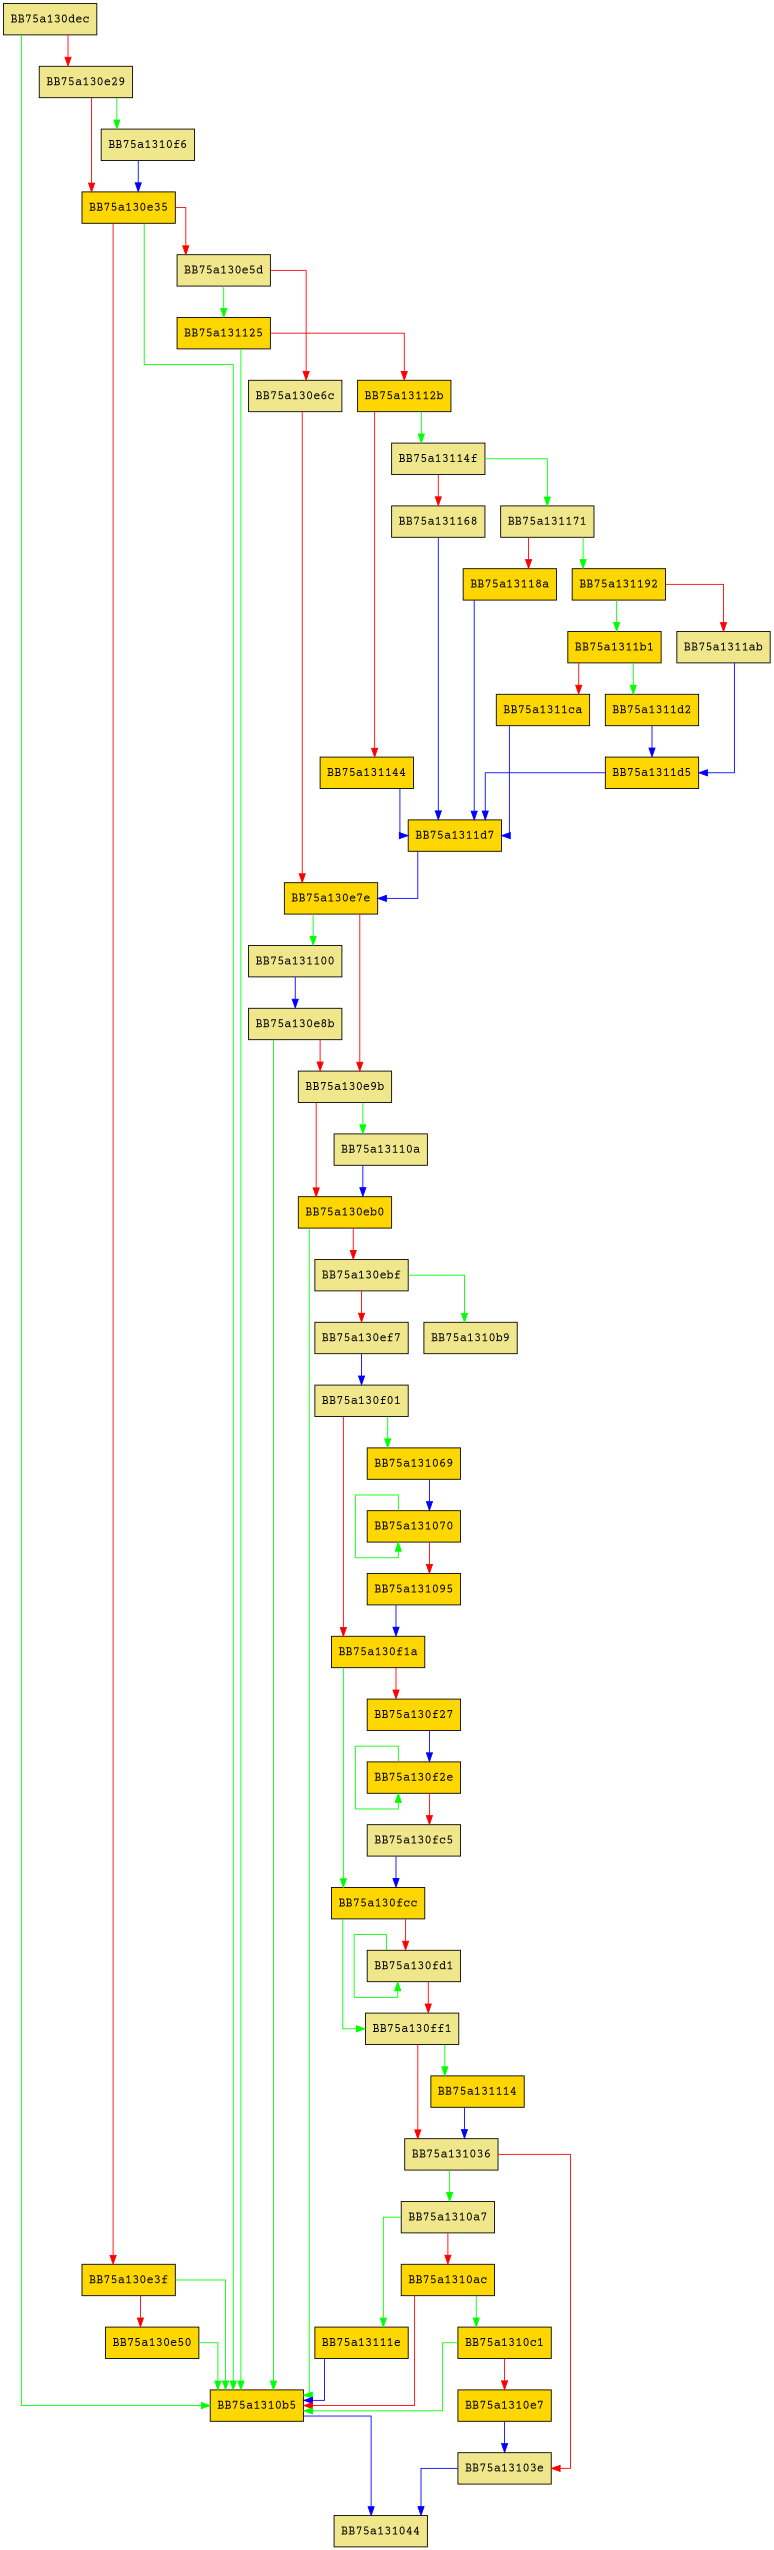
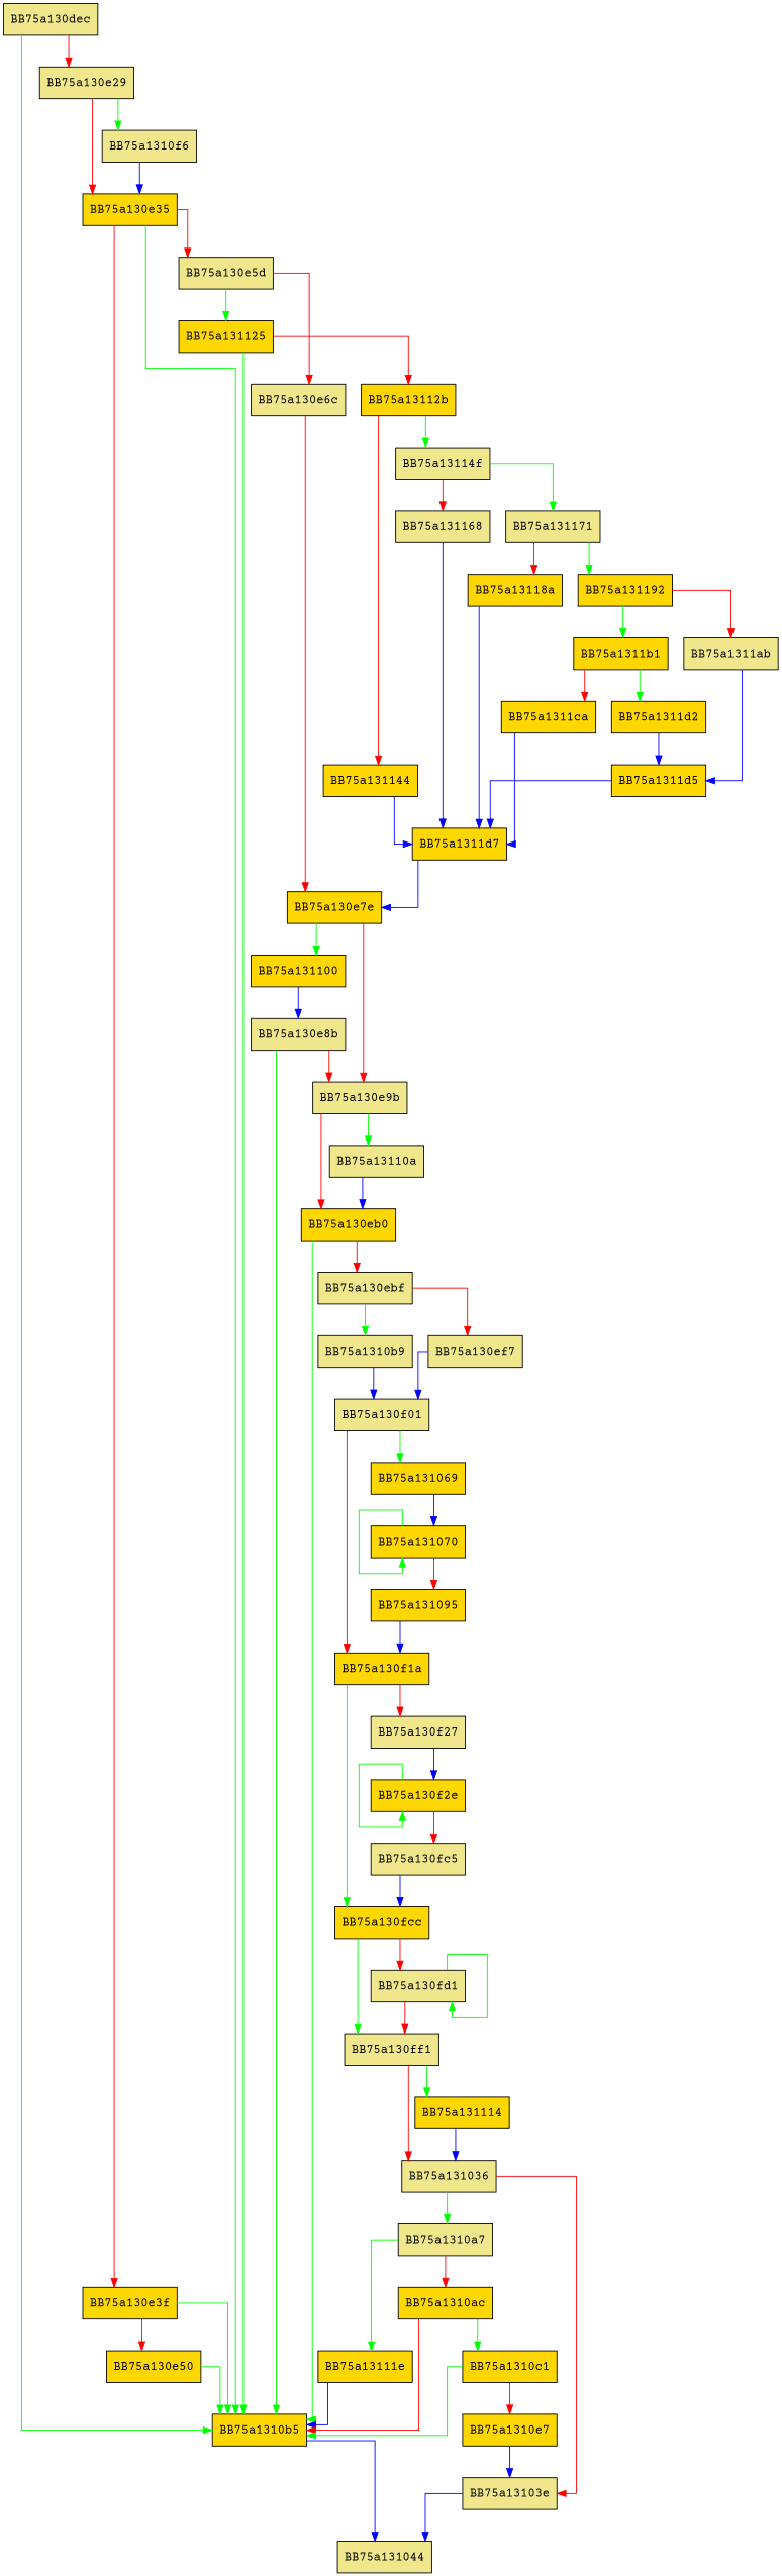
  digraph {
    fontname="Courier Prime"
    splines=ortho
    node [fillcolor=gold fontname="Courier Prime" shape=box style=filled]
    edge [color=red fontname="Courier Prime"]
    BB75a130dec [fillcolor=khaki]
    BB75a1310b5
    BB75a130e29 [fillcolor=khaki]
    BB75a131044 [fillcolor=khaki]
    BB75a1310f6 [fillcolor=khaki]
    BB75a130e35
    BB75a130e3f
    BB75a130e5d [fillcolor=khaki]
    BB75a130e50
    BB75a131125
    BB75a130e6c [fillcolor=khaki]
    BB75a13112b
    BB75a130e7e
    BB75a13114f [fillcolor=khaki]
    BB75a131144
-   BB75a131100 [fillcolor=khaki]
+   BB75a131100
    BB75a130e9b [fillcolor=khaki]
    BB75a130e8b [fillcolor=khaki]
    BB75a13110a [fillcolor=khaki]
    BB75a130eb0
    BB75a130ebf [fillcolor=khaki]
    BB75a1310b9 [fillcolor=khaki]
    BB75a130ef7 [fillcolor=khaki]
    BB75a130f01 [fillcolor=khaki]
    BB75a131069
    BB75a130f1a
    BB75a131070
    BB75a130fcc
-   BB75a130f27
+   BB75a130f27 [fillcolor=khaki]
    BB75a131095
    BB75a130ff1 [fillcolor=khaki]
    BB75a130fd1 [fillcolor=khaki]
    BB75a130f2e
    BB75a131114
    BB75a131036 [fillcolor=khaki]
    BB75a130fc5 [fillcolor=khaki]
    BB75a1310a7 [fillcolor=khaki]
    BB75a13103e [fillcolor=khaki]
    BB75a13111e
    BB75a1310ac
    BB75a1310c1
    BB75a1310e7
    BB75a131171 [fillcolor=khaki]
    BB75a131168 [fillcolor=khaki]
    BB75a1311d7
    BB75a131192
    BB75a13118a
    BB75a1311b1
    BB75a1311ab [fillcolor=khaki]
    BB75a1311d2
    BB75a1311ca
    BB75a1311d5
    BB75a130dec -> BB75a1310b5 [color=green]
    BB75a130dec -> BB75a130e29
    BB75a1310b5 -> BB75a131044 [color=blue]
    BB75a130e29 -> BB75a1310f6 [color=green]
    BB75a130e29 -> BB75a130e35
    BB75a1310f6 -> BB75a130e35 [color=blue]
    BB75a130e35 -> BB75a1310b5 [color=green]
    BB75a130e35 -> BB75a130e3f
    BB75a130e35 -> BB75a130e5d
    BB75a130e3f -> BB75a1310b5 [color=green]
    BB75a130e3f -> BB75a130e50
    BB75a130e5d -> BB75a131125 [color=green]
    BB75a130e5d -> BB75a130e6c
    BB75a130e50 -> BB75a1310b5 [color=green]
    BB75a131125 -> BB75a1310b5 [color=green]
    BB75a131125 -> BB75a13112b
    BB75a130e6c -> BB75a130e7e
    BB75a13112b -> BB75a13114f [color=green]
    BB75a13112b -> BB75a131144
    BB75a130e7e -> BB75a131100 [color=green]
    BB75a130e7e -> BB75a130e9b
    BB75a13114f -> BB75a131171 [color=green]
    BB75a13114f -> BB75a131168
    BB75a131144 -> BB75a1311d7 [color=blue]
    BB75a131100 -> BB75a130e8b [color=blue]
    BB75a130e9b -> BB75a13110a [color=green]
    BB75a130e9b -> BB75a130eb0
    BB75a130e8b -> BB75a1310b5 [color=green]
    BB75a130e8b -> BB75a130e9b
    BB75a13110a -> BB75a130eb0 [color=blue]
    BB75a130eb0 -> BB75a1310b5 [color=green]
    BB75a130eb0 -> BB75a130ebf
    BB75a130ebf -> BB75a1310b9 [color=green]
    BB75a130ebf -> BB75a130ef7
+   BB75a1310b9 -> BB75a130f01 [color=blue]
    BB75a130ef7 -> BB75a130f01 [color=blue]
    BB75a130f01 -> BB75a131069 [color=green]
    BB75a130f01 -> BB75a130f1a
    BB75a131069 -> BB75a131070 [color=blue]
    BB75a130f1a -> BB75a130fcc [color=green]
    BB75a130f1a -> BB75a130f27
    BB75a131070 -> BB75a131070 [color=green]
    BB75a131070 -> BB75a131095
    BB75a130fcc -> BB75a130ff1 [color=green]
    BB75a130fcc -> BB75a130fd1
    BB75a130f27 -> BB75a130f2e [color=blue]
    BB75a131095 -> BB75a130f1a [color=blue]
    BB75a130ff1 -> BB75a131114 [color=green]
    BB75a130ff1 -> BB75a131036
    BB75a130fd1 -> BB75a130ff1
    BB75a130fd1 -> BB75a130fd1 [color=green]
    BB75a130f2e -> BB75a130f2e [color=green]
    BB75a130f2e -> BB75a130fc5
    BB75a131114 -> BB75a131036 [color=blue]
    BB75a131036 -> BB75a1310a7 [color=green]
    BB75a131036 -> BB75a13103e
    BB75a130fc5 -> BB75a130fcc [color=blue]
    BB75a1310a7 -> BB75a13111e [color=green]
    BB75a1310a7 -> BB75a1310ac
    BB75a13103e -> BB75a131044 [color=blue]
    BB75a13111e -> BB75a1310b5 [color=blue]
    BB75a1310ac -> BB75a1310b5
    BB75a1310ac -> BB75a1310c1 [color=green]
    BB75a1310c1 -> BB75a1310b5 [color=green]
    BB75a1310c1 -> BB75a1310e7
    BB75a1310e7 -> BB75a13103e [color=blue]
    BB75a131171 -> BB75a131192 [color=green]
    BB75a131171 -> BB75a13118a
    BB75a131168 -> BB75a1311d7 [color=blue]
    BB75a1311d7 -> BB75a130e7e [color=blue]
    BB75a131192 -> BB75a1311b1 [color=green]
    BB75a131192 -> BB75a1311ab
    BB75a13118a -> BB75a1311d7 [color=blue]
    BB75a1311b1 -> BB75a1311d2 [color=green]
    BB75a1311b1 -> BB75a1311ca
    BB75a1311ab -> BB75a1311d5 [color=blue]
    BB75a1311d2 -> BB75a1311d5 [color=blue]
    BB75a1311ca -> BB75a1311d7 [color=blue]
    BB75a1311d5 -> BB75a1311d7 [color=blue]
  }
